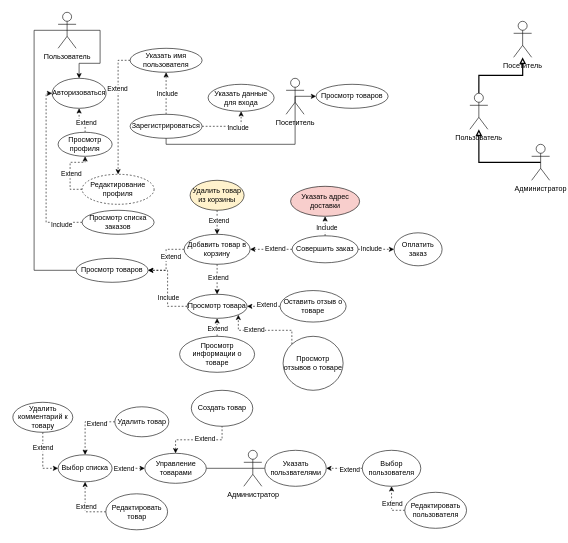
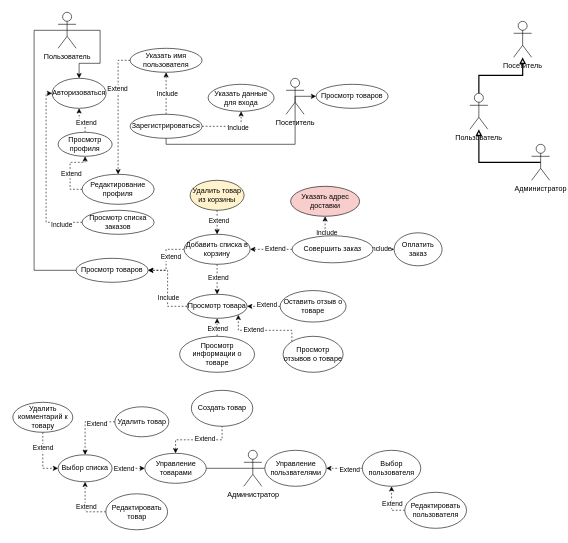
  <mxCell id="0" />
  <mxCell id="1" parent="0" />
  <mxCell id="2" style="edgeStyle=orthogonalEdgeStyle;rounded=0;orthogonalLoop=1;jettySize=auto;html=1;exitX=0.5;exitY=0.5;exitDx=0;exitDy=0;exitPerimeter=0;entryX=0;entryY=0.5;entryDx=0;entryDy=0;endArrow=none;endFill=0;" parent="1" source="4" target="20" edge="1"><mxGeometry relative="1" as="geometry"><Array as="points"><mxPoint x="56" y="50" /><mxPoint x="56" y="450" /></Array></mxGeometry></mxCell>
  <mxCell id="3" style="edgeStyle=orthogonalEdgeStyle;rounded=0;orthogonalLoop=1;jettySize=auto;html=1;exitX=0.5;exitY=0.5;exitDx=0;exitDy=0;exitPerimeter=0;entryX=0.5;entryY=0;entryDx=0;entryDy=0;" parent="1" source="4" target="53" edge="1"><mxGeometry relative="1" as="geometry"><Array as="points"><mxPoint x="166" y="50" /><mxPoint x="166" y="105" /><mxPoint x="131" y="105" /></Array></mxGeometry></mxCell>
  <mxCell id="4" value="Пользователь" style="shape=umlActor;verticalLabelPosition=bottom;verticalAlign=top;html=1;outlineConnect=0;" parent="1" vertex="1"><mxGeometry x="96" y="20" width="30" height="60" as="geometry" /></mxCell>
  <mxCell id="5" style="edgeStyle=orthogonalEdgeStyle;rounded=0;orthogonalLoop=1;jettySize=auto;html=1;exitX=1;exitY=0.5;exitDx=0;exitDy=0;entryX=0.5;entryY=1;entryDx=0;entryDy=0;dashed=1;" parent="1" source="9" target="13" edge="1"><mxGeometry relative="1" as="geometry" /></mxCell>
  <mxCell id="6" value="Include" style="edgeLabel;html=1;align=center;verticalAlign=middle;resizable=0;points=[];" parent="5" vertex="1" connectable="0"><mxGeometry x="0.303" y="-2" relative="1" as="geometry"><mxPoint as="offset" /></mxGeometry></mxCell>
  <mxCell id="7" style="edgeStyle=orthogonalEdgeStyle;rounded=0;orthogonalLoop=1;jettySize=auto;html=1;exitX=0.5;exitY=0;exitDx=0;exitDy=0;entryX=0.5;entryY=1;entryDx=0;entryDy=0;dashed=1;" parent="1" source="9" target="12" edge="1"><mxGeometry relative="1" as="geometry" /></mxCell>
  <mxCell id="8" value="Include" style="edgeLabel;html=1;align=center;verticalAlign=middle;resizable=0;points=[];" parent="7" vertex="1" connectable="0"><mxGeometry y="-1" relative="1" as="geometry"><mxPoint as="offset" /></mxGeometry></mxCell>
  <mxCell id="9" value="Зарегистрироваться" style="ellipse;whiteSpace=wrap;html=1;" parent="1" vertex="1"><mxGeometry x="216" y="190" width="120" height="40" as="geometry" /></mxCell>
  <mxCell id="10" style="edgeStyle=orthogonalEdgeStyle;rounded=0;orthogonalLoop=1;jettySize=auto;html=1;exitX=0;exitY=0.5;exitDx=0;exitDy=0;entryX=0.5;entryY=0;entryDx=0;entryDy=0;dashed=1;" parent="1" source="12" target="16" edge="1"><mxGeometry relative="1" as="geometry"><Array as="points"><mxPoint x="196" y="100" /></Array></mxGeometry></mxCell>
  <mxCell id="11" value="Extend" style="edgeLabel;html=1;align=center;verticalAlign=middle;resizable=0;points=[];" parent="10" vertex="1" connectable="0"><mxGeometry x="-0.365" y="-2" relative="1" as="geometry"><mxPoint as="offset" /></mxGeometry></mxCell>
  <mxCell id="12" value="Указать имя пользователя" style="ellipse;whiteSpace=wrap;html=1;" parent="1" vertex="1"><mxGeometry x="216" y="80" width="120" height="40" as="geometry" /></mxCell>
  <mxCell id="13" value="Указать данные для входа" style="ellipse;whiteSpace=wrap;html=1;" parent="1" vertex="1"><mxGeometry x="346" y="140" width="110" height="45" as="geometry" /></mxCell>
  <mxCell id="14" style="edgeStyle=orthogonalEdgeStyle;rounded=0;orthogonalLoop=1;jettySize=auto;html=1;exitX=0;exitY=0.5;exitDx=0;exitDy=0;entryX=0.5;entryY=1;entryDx=0;entryDy=0;dashed=1;" parent="1" source="16" target="19" edge="1"><mxGeometry relative="1" as="geometry" /></mxCell>
  <mxCell id="15" value="Extend" style="edgeLabel;html=1;align=center;verticalAlign=middle;resizable=0;points=[];" parent="14" vertex="1" connectable="0"><mxGeometry x="-0.108" y="-1" relative="1" as="geometry"><mxPoint y="-1" as="offset" /></mxGeometry></mxCell>
- <mxCell id="16" value="Редактирование профиля" style="ellipse;whiteSpace=wrap;html=1;dashed=1;" parent="1" vertex="1"><mxGeometry x="136" y="290" width="120" height="50" as="geometry" /></mxCell>
+ <mxCell id="16" value="Редактирование профиля" style="ellipse;whiteSpace=wrap;html=1;" parent="1" vertex="1"><mxGeometry x="136" y="290" width="120" height="50" as="geometry" /></mxCell>
  <mxCell id="17" style="edgeStyle=orthogonalEdgeStyle;rounded=0;orthogonalLoop=1;jettySize=auto;html=1;exitX=0.5;exitY=0;exitDx=0;exitDy=0;entryX=0.5;entryY=1;entryDx=0;entryDy=0;dashed=1;" parent="1" source="19" target="53" edge="1"><mxGeometry relative="1" as="geometry" /></mxCell>
  <mxCell id="18" value="Extend" style="edgeLabel;html=1;align=center;verticalAlign=middle;resizable=0;points=[];" parent="17" vertex="1" connectable="0"><mxGeometry x="-0.32" y="-1" relative="1" as="geometry"><mxPoint as="offset" /></mxGeometry></mxCell>
  <mxCell id="19" value="Просмотр профиля" style="ellipse;whiteSpace=wrap;html=1;" parent="1" vertex="1"><mxGeometry x="96" y="220" width="90" height="40" as="geometry" /></mxCell>
  <mxCell id="20" value="Просмотр товаров" style="ellipse;whiteSpace=wrap;html=1;" parent="1" vertex="1"><mxGeometry x="126" y="430" width="120" height="40" as="geometry" /></mxCell>
  <mxCell id="21" style="edgeStyle=orthogonalEdgeStyle;rounded=0;orthogonalLoop=1;jettySize=auto;html=1;exitX=0;exitY=0.5;exitDx=0;exitDy=0;entryX=1;entryY=0.5;entryDx=0;entryDy=0;dashed=1;" parent="1" source="25" target="20" edge="1"><mxGeometry relative="1" as="geometry"><mxPoint x="256" y="457.5" as="targetPoint" /></mxGeometry></mxCell>
  <mxCell id="22" value="Extend" style="edgeLabel;html=1;align=center;verticalAlign=middle;resizable=0;points=[];" parent="21" vertex="1" connectable="0"><mxGeometry x="-0.13" y="-3" relative="1" as="geometry"><mxPoint x="10" y="1" as="offset" /></mxGeometry></mxCell>
  <mxCell id="23" style="edgeStyle=orthogonalEdgeStyle;rounded=0;orthogonalLoop=1;jettySize=auto;html=1;exitX=0.5;exitY=1;exitDx=0;exitDy=0;dashed=1;" parent="1" source="25" target="28" edge="1"><mxGeometry relative="1" as="geometry" /></mxCell>
  <mxCell id="24" value="Extend" style="edgeLabel;html=1;align=center;verticalAlign=middle;resizable=0;points=[];" parent="23" vertex="1" connectable="0"><mxGeometry x="-0.101" y="1" relative="1" as="geometry"><mxPoint as="offset" /></mxGeometry></mxCell>
- <mxCell id="25" value="Добавить товар в корзину" style="ellipse;whiteSpace=wrap;html=1;" parent="1" vertex="1"><mxGeometry x="306" y="390" width="110" height="50" as="geometry" /></mxCell>
+ <mxCell id="25" value="Добавить списка в корзину" style="ellipse;whiteSpace=wrap;html=1;" parent="1" vertex="1"><mxGeometry x="306" y="390" width="110" height="50" as="geometry" /></mxCell>
  <mxCell id="26" style="edgeStyle=orthogonalEdgeStyle;rounded=0;orthogonalLoop=1;jettySize=auto;html=1;exitX=0;exitY=0.5;exitDx=0;exitDy=0;entryX=1;entryY=0.5;entryDx=0;entryDy=0;dashed=1;" parent="1" source="28" target="20" edge="1"><mxGeometry relative="1" as="geometry"><mxPoint x="256" y="457.5" as="targetPoint" /></mxGeometry></mxCell>
  <mxCell id="27" value="Include" style="edgeLabel;html=1;align=center;verticalAlign=middle;resizable=0;points=[];" parent="26" vertex="1" connectable="0"><mxGeometry x="-0.243" y="-1" relative="1" as="geometry"><mxPoint as="offset" /></mxGeometry></mxCell>
  <mxCell id="28" value="Просмотр товара" style="ellipse;whiteSpace=wrap;html=1;" parent="1" vertex="1"><mxGeometry x="311" y="490" width="100" height="40" as="geometry" /></mxCell>
  <mxCell id="29" style="edgeStyle=orthogonalEdgeStyle;rounded=0;orthogonalLoop=1;jettySize=auto;html=1;exitX=0;exitY=0.5;exitDx=0;exitDy=0;entryX=1;entryY=0.5;entryDx=0;entryDy=0;dashed=1;" parent="1" source="35" target="25" edge="1"><mxGeometry relative="1" as="geometry" /></mxCell>
  <mxCell id="30" value="Extend" style="edgeLabel;html=1;align=center;verticalAlign=middle;resizable=0;points=[];" parent="29" vertex="1" connectable="0"><mxGeometry x="-0.16" y="-2" relative="1" as="geometry"><mxPoint as="offset" /></mxGeometry></mxCell>
  <mxCell id="31" style="edgeStyle=orthogonalEdgeStyle;rounded=0;orthogonalLoop=1;jettySize=auto;html=1;exitX=0.5;exitY=0;exitDx=0;exitDy=0;entryX=0.5;entryY=1;entryDx=0;entryDy=0;dashed=1;" parent="1" source="35" target="39" edge="1"><mxGeometry relative="1" as="geometry" /></mxCell>
  <mxCell id="32" value="Include" style="edgeLabel;html=1;align=center;verticalAlign=middle;resizable=0;points=[];" parent="31" vertex="1" connectable="0"><mxGeometry x="-0.169" y="-2" relative="1" as="geometry"><mxPoint y="1" as="offset" /></mxGeometry></mxCell>
  <mxCell id="33" style="edgeStyle=orthogonalEdgeStyle;rounded=0;orthogonalLoop=1;jettySize=auto;html=1;exitX=1;exitY=0.5;exitDx=0;exitDy=0;entryX=0;entryY=0.5;entryDx=0;entryDy=0;dashed=1;" parent="1" source="35" target="40" edge="1"><mxGeometry relative="1" as="geometry" /></mxCell>
  <mxCell id="34" value="Include" style="edgeLabel;html=1;align=center;verticalAlign=middle;resizable=0;points=[];" parent="33" vertex="1" connectable="0"><mxGeometry x="-0.3" y="2" relative="1" as="geometry"><mxPoint as="offset" /></mxGeometry></mxCell>
- <mxCell id="35" value="Совершить заказ" style="ellipse;whiteSpace=wrap;html=1;" parent="1" vertex="1"><mxGeometry x="486" y="392.5" width="110" height="45" as="geometry" /></mxCell>
+ <mxCell id="35" value="Совершить заказ" style="ellipse;whiteSpace=wrap;html=1;" parent="1" vertex="1"><mxGeometry x="486" y="392.5" width="135" height="45" as="geometry" /></mxCell>
  <mxCell id="36" style="edgeStyle=orthogonalEdgeStyle;rounded=0;orthogonalLoop=1;jettySize=auto;html=1;exitX=0.5;exitY=1;exitDx=0;exitDy=0;entryX=0.5;entryY=0;entryDx=0;entryDy=0;dashed=1;" parent="1" source="38" target="25" edge="1"><mxGeometry relative="1" as="geometry" /></mxCell>
  <mxCell id="37" value="Extend" style="edgeLabel;html=1;align=center;verticalAlign=middle;resizable=0;points=[];" parent="36" vertex="1" connectable="0"><mxGeometry x="-0.2" y="2" relative="1" as="geometry"><mxPoint as="offset" /></mxGeometry></mxCell>
  <mxCell id="38" value="Удалить товар из корзины" style="ellipse;whiteSpace=wrap;html=1;fillColor=#fff2cc;" parent="1" vertex="1"><mxGeometry x="316" y="300" width="90" height="50" as="geometry" /></mxCell>
  <mxCell id="39" value="Указать адрес доставки" style="ellipse;whiteSpace=wrap;html=1;fillColor=#f8cecc;" parent="1" vertex="1"><mxGeometry x="483.5" y="310" width="115" height="50" as="geometry" /></mxCell>
  <mxCell id="40" value="Оплатить заказ" style="ellipse;whiteSpace=wrap;html=1;" parent="1" vertex="1"><mxGeometry x="656" y="387.5" width="80" height="55" as="geometry" /></mxCell>
  <mxCell id="41" style="edgeStyle=orthogonalEdgeStyle;rounded=0;orthogonalLoop=1;jettySize=auto;html=1;exitX=0;exitY=0.5;exitDx=0;exitDy=0;entryX=0;entryY=0.5;entryDx=0;entryDy=0;dashed=1;" parent="1" source="43" target="53" edge="1"><mxGeometry relative="1" as="geometry"><Array as="points"><mxPoint x="76" y="370" /><mxPoint x="76" y="155" /></Array></mxGeometry></mxCell>
  <mxCell id="42" value="Include" style="edgeLabel;html=1;align=center;verticalAlign=middle;resizable=0;points=[];" parent="41" vertex="1" connectable="0"><mxGeometry x="-0.751" y="3" relative="1" as="geometry"><mxPoint as="offset" /></mxGeometry></mxCell>
  <mxCell id="43" value="Просмотр списка заказов" style="ellipse;whiteSpace=wrap;html=1;" parent="1" vertex="1"><mxGeometry x="136" y="350" width="120" height="40" as="geometry" /></mxCell>
  <mxCell id="44" style="edgeStyle=orthogonalEdgeStyle;rounded=0;orthogonalLoop=1;jettySize=auto;html=1;exitX=0;exitY=0.5;exitDx=0;exitDy=0;entryX=1;entryY=0.5;entryDx=0;entryDy=0;dashed=1;" parent="1" source="46" target="28" edge="1"><mxGeometry relative="1" as="geometry" /></mxCell>
  <mxCell id="45" value="Extend" style="edgeLabel;html=1;align=center;verticalAlign=middle;resizable=0;points=[];" parent="44" vertex="1" connectable="0"><mxGeometry x="-0.164" y="-3" relative="1" as="geometry"><mxPoint as="offset" /></mxGeometry></mxCell>
  <mxCell id="46" value="Оставить отзыв о товаре" style="ellipse;whiteSpace=wrap;html=1;" parent="1" vertex="1"><mxGeometry x="466" y="483.75" width="110" height="52.5" as="geometry" /></mxCell>
  <mxCell id="47" style="edgeStyle=orthogonalEdgeStyle;rounded=0;orthogonalLoop=1;jettySize=auto;html=1;exitX=0.5;exitY=0;exitDx=0;exitDy=0;entryX=0.5;entryY=1;entryDx=0;entryDy=0;dashed=1;" parent="1" source="49" target="28" edge="1"><mxGeometry relative="1" as="geometry" /></mxCell>
  <mxCell id="48" value="Extend" style="edgeLabel;html=1;align=center;verticalAlign=middle;resizable=0;points=[];" parent="47" vertex="1" connectable="0"><mxGeometry x="-0.133" relative="1" as="geometry"><mxPoint as="offset" /></mxGeometry></mxCell>
  <mxCell id="49" value="Просмотр информации о товаре" style="ellipse;whiteSpace=wrap;html=1;" parent="1" vertex="1"><mxGeometry x="298.5" y="560" width="125" height="60" as="geometry" /></mxCell>
  <mxCell id="50" style="edgeStyle=orthogonalEdgeStyle;rounded=0;orthogonalLoop=1;jettySize=auto;html=1;exitX=0;exitY=0;exitDx=0;exitDy=0;entryX=1;entryY=1;entryDx=0;entryDy=0;dashed=1;" parent="1" source="52" target="28" edge="1"><mxGeometry relative="1" as="geometry"><Array as="points"><mxPoint x="486" y="550" /><mxPoint x="396" y="550" /></Array></mxGeometry></mxCell>
  <mxCell id="51" value="Extend" style="edgeLabel;html=1;align=center;verticalAlign=middle;resizable=0;points=[];" parent="50" vertex="1" connectable="0"><mxGeometry x="0.246" y="-2" relative="1" as="geometry"><mxPoint as="offset" /></mxGeometry></mxCell>
- <mxCell id="52" value="Просмотр отзывов о товаре" style="ellipse;whiteSpace=wrap;html=1;" parent="1" vertex="1"><mxGeometry x="471" y="560" width="100" height="90" as="geometry" /></mxCell>
+ <mxCell id="52" value="Просмотр отзывов о товаре" style="ellipse;whiteSpace=wrap;html=1;" parent="1" vertex="1"><mxGeometry x="471" y="560" width="100" height="60" as="geometry" /></mxCell>
  <mxCell id="53" value="Авторизоваться" style="ellipse;whiteSpace=wrap;html=1;" parent="1" vertex="1"><mxGeometry x="86" y="130" width="90" height="50" as="geometry" /></mxCell>
  <mxCell id="54" style="edgeStyle=orthogonalEdgeStyle;rounded=0;orthogonalLoop=1;jettySize=auto;html=1;exitX=0.5;exitY=0.5;exitDx=0;exitDy=0;exitPerimeter=0;entryX=0.5;entryY=1;entryDx=0;entryDy=0;endArrow=none;endFill=0;" parent="1" source="56" target="9" edge="1"><mxGeometry relative="1" as="geometry"><Array as="points"><mxPoint x="491" y="240" /><mxPoint x="276" y="240" /></Array></mxGeometry></mxCell>
  <mxCell id="55" style="edgeStyle=orthogonalEdgeStyle;rounded=0;orthogonalLoop=1;jettySize=auto;html=1;exitX=0.5;exitY=0.5;exitDx=0;exitDy=0;exitPerimeter=0;entryX=0;entryY=0.5;entryDx=0;entryDy=0;" parent="1" source="56" target="57" edge="1"><mxGeometry relative="1" as="geometry" /></mxCell>
  <mxCell id="56" value="Посетитель" style="shape=umlActor;verticalLabelPosition=bottom;verticalAlign=top;html=1;outlineConnect=0;" parent="1" vertex="1"><mxGeometry x="476" y="130" width="30" height="60" as="geometry" /></mxCell>
  <mxCell id="57" value="Просмотр товаров" style="ellipse;whiteSpace=wrap;html=1;" parent="1" vertex="1"><mxGeometry x="526" y="140" width="120" height="40" as="geometry" /></mxCell>
  <mxCell id="58" style="edgeStyle=orthogonalEdgeStyle;rounded=0;orthogonalLoop=1;jettySize=auto;html=1;exitX=0.5;exitY=0.5;exitDx=0;exitDy=0;exitPerimeter=0;entryX=0;entryY=0.5;entryDx=0;entryDy=0;endArrow=none;endFill=0;" parent="1" source="60" target="78" edge="1"><mxGeometry relative="1" as="geometry" /></mxCell>
  <mxCell id="59" style="edgeStyle=orthogonalEdgeStyle;rounded=0;orthogonalLoop=1;jettySize=auto;html=1;exitX=0.5;exitY=0.5;exitDx=0;exitDy=0;exitPerimeter=0;entryX=1;entryY=0.5;entryDx=0;entryDy=0;endArrow=none;endFill=0;" edge="1" parent="1" source="60" target="88"><mxGeometry relative="1" as="geometry" /></mxCell>
  <mxCell id="60" value="Администратор" style="shape=umlActor;verticalLabelPosition=bottom;verticalAlign=top;html=1;outlineConnect=0;" parent="1" vertex="1"><mxGeometry x="405.5" y="750" width="30" height="60" as="geometry" /></mxCell>
  <mxCell id="61" style="edgeStyle=orthogonalEdgeStyle;rounded=0;orthogonalLoop=1;jettySize=auto;html=1;exitX=0;exitY=0.5;exitDx=0;exitDy=0;entryX=1;entryY=0.5;entryDx=0;entryDy=0;dashed=1;" parent="1" source="63" target="78" edge="1"><mxGeometry relative="1" as="geometry" /></mxCell>
  <mxCell id="62" value="Extend" style="edgeLabel;html=1;align=center;verticalAlign=middle;resizable=0;points=[];" parent="61" vertex="1" connectable="0"><mxGeometry x="-0.267" y="2" relative="1" as="geometry"><mxPoint as="offset" /></mxGeometry></mxCell>
  <mxCell id="63" value="Выбор пользователя" style="ellipse;whiteSpace=wrap;html=1;" parent="1" vertex="1"><mxGeometry x="603" y="750" width="97.5" height="60" as="geometry" /></mxCell>
  <mxCell id="64" style="edgeStyle=orthogonalEdgeStyle;rounded=0;orthogonalLoop=1;jettySize=auto;html=1;exitX=0;exitY=0.5;exitDx=0;exitDy=0;dashed=1;" parent="1" source="66" target="63" edge="1"><mxGeometry relative="1" as="geometry" /></mxCell>
  <mxCell id="65" value="Extend" style="edgeLabel;html=1;align=center;verticalAlign=middle;resizable=0;points=[];" parent="64" vertex="1" connectable="0"><mxGeometry x="0.049" y="-1" relative="1" as="geometry"><mxPoint as="offset" /></mxGeometry></mxCell>
  <mxCell id="66" value="Редактировать пользователя" style="ellipse;whiteSpace=wrap;html=1;" parent="1" vertex="1"><mxGeometry x="673.75" y="820" width="103" height="60" as="geometry" /></mxCell>
  <mxCell id="67" value="" style="group" parent="1" vertex="1" connectable="0"><mxGeometry x="76" y="677.5" width="204.5" height="205" as="geometry" /></mxCell>
  <mxCell id="68" value="Выбор списка" style="ellipse;whiteSpace=wrap;html=1;" parent="67" vertex="1"><mxGeometry x="20" y="80" width="90" height="45" as="geometry" /></mxCell>
  <mxCell id="69" style="edgeStyle=orthogonalEdgeStyle;rounded=0;orthogonalLoop=1;jettySize=auto;html=1;exitX=0;exitY=0.5;exitDx=0;exitDy=0;entryX=0.5;entryY=0;entryDx=0;entryDy=0;dashed=1;" parent="67" source="71" target="68" edge="1"><mxGeometry relative="1" as="geometry" /></mxCell>
  <mxCell id="70" value="Extend" style="edgeLabel;html=1;align=center;verticalAlign=middle;resizable=0;points=[];" parent="69" vertex="1" connectable="0"><mxGeometry x="-0.429" y="3" relative="1" as="geometry"><mxPoint as="offset" /></mxGeometry></mxCell>
  <mxCell id="71" value="Удалить товар" style="ellipse;whiteSpace=wrap;html=1;" parent="67" vertex="1"><mxGeometry x="114.5" width="90" height="50" as="geometry" /></mxCell>
  <mxCell id="72" style="edgeStyle=orthogonalEdgeStyle;rounded=0;orthogonalLoop=1;jettySize=auto;html=1;exitX=0;exitY=0.5;exitDx=0;exitDy=0;dashed=1;" parent="67" source="74" target="68" edge="1"><mxGeometry relative="1" as="geometry" /></mxCell>
  <mxCell id="73" value="Extend" style="edgeLabel;html=1;align=center;verticalAlign=middle;resizable=0;points=[];" parent="72" vertex="1" connectable="0"><mxGeometry x="0.049" y="-1" relative="1" as="geometry"><mxPoint as="offset" /></mxGeometry></mxCell>
  <mxCell id="74" value="Редактировать товар" style="ellipse;whiteSpace=wrap;html=1;" parent="67" vertex="1"><mxGeometry x="99.5" y="145" width="103" height="60" as="geometry" /></mxCell>
  <mxCell id="75" style="edgeStyle=orthogonalEdgeStyle;rounded=0;orthogonalLoop=1;jettySize=auto;html=1;exitX=0.5;exitY=1;exitDx=0;exitDy=0;entryX=0;entryY=0.5;entryDx=0;entryDy=0;dashed=1;" parent="67" source="77" target="68" edge="1"><mxGeometry relative="1" as="geometry" /></mxCell>
  <mxCell id="76" value="Extend" style="edgeLabel;html=1;align=center;verticalAlign=middle;resizable=0;points=[];" parent="75" vertex="1" connectable="0"><mxGeometry x="-0.417" relative="1" as="geometry"><mxPoint as="offset" /></mxGeometry></mxCell>
  <mxCell id="77" value="Удалить комментарий к товару" style="ellipse;whiteSpace=wrap;html=1;" parent="67" vertex="1"><mxGeometry x="-55.5" y="-7.5" width="100" height="50" as="geometry" /></mxCell>
- <mxCell id="78" value="Указать пользвателями" style="ellipse;whiteSpace=wrap;html=1;" parent="1" vertex="1"><mxGeometry x="440.5" y="750" width="102.5" height="60" as="geometry" /></mxCell>
+ <mxCell id="78" value="Управление пользвателями" style="ellipse;whiteSpace=wrap;html=1;" parent="1" vertex="1"><mxGeometry x="440.5" y="750" width="102.5" height="60" as="geometry" /></mxCell>
  <mxCell id="79" value="Посетитель" style="shape=umlActor;verticalLabelPosition=bottom;verticalAlign=top;html=1;outlineConnect=0;" parent="1" vertex="1"><mxGeometry x="855.25" y="35" width="30" height="60" as="geometry" /></mxCell>
  <mxCell id="80" style="edgeStyle=orthogonalEdgeStyle;rounded=0;orthogonalLoop=1;jettySize=auto;html=1;exitX=0.5;exitY=0;exitDx=0;exitDy=0;exitPerimeter=0;strokeWidth=2;endArrow=block;endFill=0;" parent="1" source="81" target="79" edge="1"><mxGeometry relative="1" as="geometry" /></mxCell>
  <mxCell id="81" value="Пользователь" style="shape=umlActor;verticalLabelPosition=bottom;verticalAlign=top;html=1;outlineConnect=0;" parent="1" vertex="1"><mxGeometry x="782.25" y="155" width="30" height="60" as="geometry" /></mxCell>
  <mxCell id="82" style="edgeStyle=orthogonalEdgeStyle;rounded=0;orthogonalLoop=1;jettySize=auto;html=1;exitX=0.5;exitY=0.5;exitDx=0;exitDy=0;exitPerimeter=0;strokeWidth=2;endArrow=block;endFill=0;" parent="1" source="83" target="81" edge="1"><mxGeometry relative="1" as="geometry" /></mxCell>
  <mxCell id="83" value="Администратор" style="shape=umlActor;verticalLabelPosition=bottom;verticalAlign=top;html=1;outlineConnect=0;" parent="1" vertex="1"><mxGeometry x="885.25" y="240" width="30" height="60" as="geometry" /></mxCell>
  <mxCell id="84" style="edgeStyle=orthogonalEdgeStyle;rounded=0;orthogonalLoop=1;jettySize=auto;html=1;exitX=0;exitY=0.5;exitDx=0;exitDy=0;entryX=1;entryY=0.5;entryDx=0;entryDy=0;endArrow=none;endFill=0;startArrow=classic;startFill=1;dashed=1;" edge="1" parent="1" source="88" target="68"><mxGeometry relative="1" as="geometry" /></mxCell>
  <mxCell id="85" value="Extend" style="edgeLabel;html=1;align=center;verticalAlign=middle;resizable=0;points=[];" vertex="1" connectable="0" parent="84"><mxGeometry x="0.284" relative="1" as="geometry"><mxPoint as="offset" /></mxGeometry></mxCell>
  <mxCell id="86" style="edgeStyle=orthogonalEdgeStyle;rounded=0;orthogonalLoop=1;jettySize=auto;html=1;exitX=0.5;exitY=0;exitDx=0;exitDy=0;entryX=0.5;entryY=1;entryDx=0;entryDy=0;startArrow=classic;startFill=1;endArrow=none;endFill=0;dashed=1;" edge="1" parent="1" source="88" target="89"><mxGeometry relative="1" as="geometry" /></mxCell>
  <mxCell id="87" value="Extend" style="edgeLabel;html=1;align=center;verticalAlign=middle;resizable=0;points=[];" vertex="1" connectable="0" parent="86"><mxGeometry x="0.162" y="3" relative="1" as="geometry"><mxPoint y="1" as="offset" /></mxGeometry></mxCell>
  <mxCell id="88" value="Управление товарами" style="ellipse;whiteSpace=wrap;html=1;" vertex="1" parent="1"><mxGeometry x="240.5" y="755" width="102.5" height="50" as="geometry" /></mxCell>
  <mxCell id="89" value="Создать товар" style="ellipse;whiteSpace=wrap;html=1;" vertex="1" parent="1"><mxGeometry x="318" y="650" width="102.5" height="60" as="geometry" /></mxCell>
